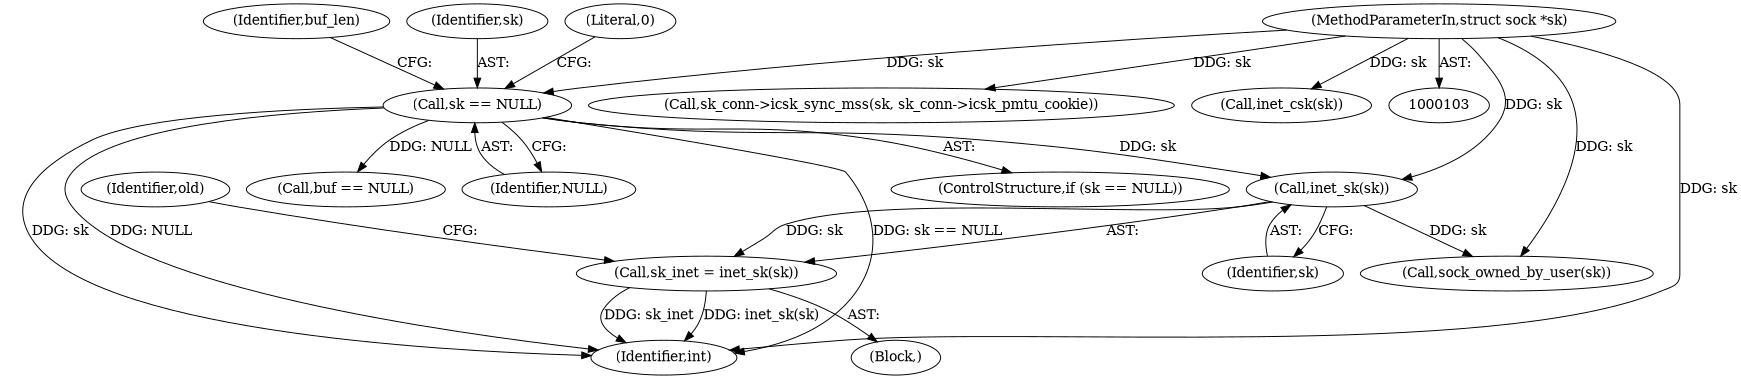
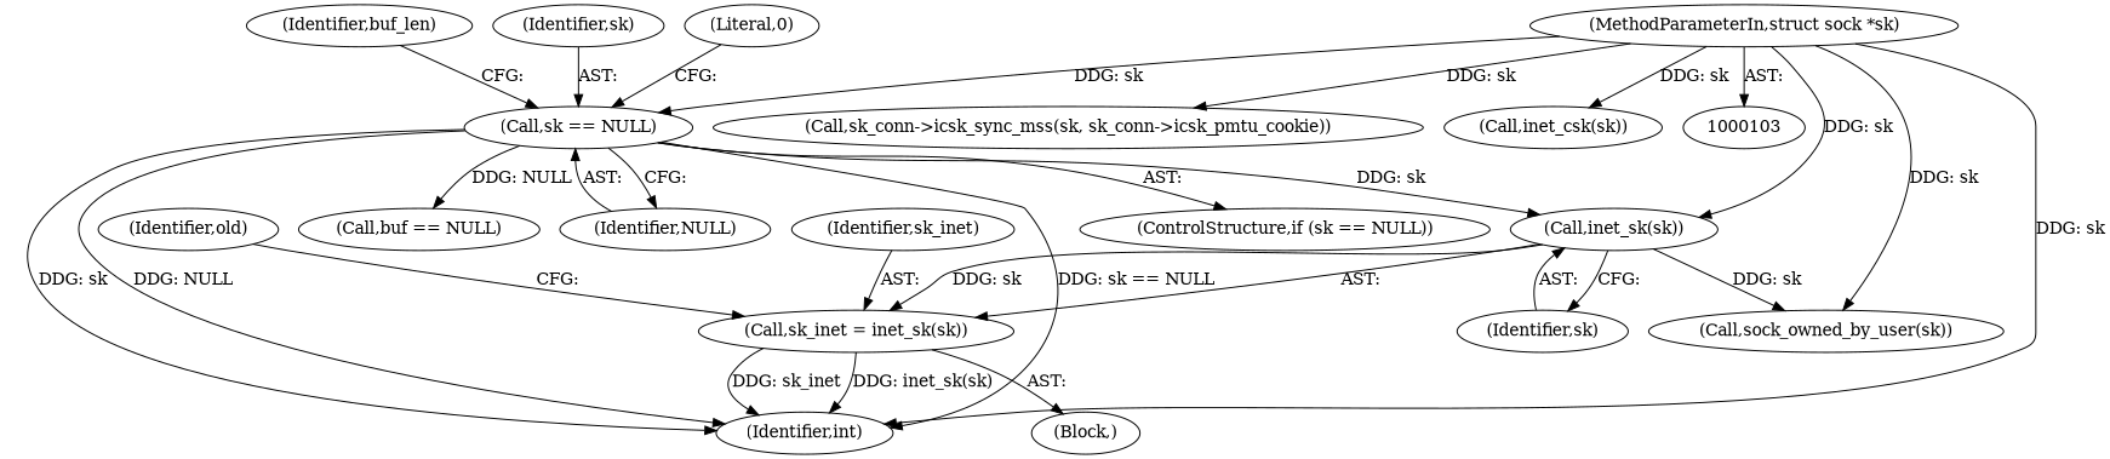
  digraph {
    n1 [label="(Call,sk_inet = inet_sk(sk))"]
    n2 [label="(Identifier,int)"]
    n3 [label="(Block,)"]
    n4 [label="(Call,inet_sk(sk))"]
    n5 [label="(Call,sock_owned_by_user(sk))"]
    n6 [label="(Identifier,sk)"]
    n7 [label="(Call,sk == NULL)"]
    n8 [label="(Call,buf == NULL)"]
    n9 [label="(ControlStructure,if (sk == NULL))"]
    n10 [label="(Identifier,NULL)"]
    n11 [label="(MethodParameterIn,struct sock *sk)"]
    n12 [label="(Call,sk_conn->icsk_sync_mss(sk, sk_conn->icsk_pmtu_cookie))"]
    n13 [label="(Call,inet_csk(sk))"]
    1000103
    n15 [label="(Identifier,sk)"]
+   n16 [label="(Identifier,sk_inet)"]
    n17 [label="(Identifier,old)"]
    n18 [label="(Literal,0)"]
    n19 [label="(Identifier,buf_len)"]
    n1 -> n2 [label="DDG: inet_sk(sk)"]
    n1 -> n2 [label="DDG: sk_inet"]
    n1 -> n3 [label="AST: "]
    n4 -> n1 [label="AST: "]
    n4 -> n1 [label="DDG: sk"]
    n4 -> n5 [label="DDG: sk"]
    n4 -> n6 [label="CFG: "]
    n6 -> n4 [label="AST: "]
    n7 -> n2 [label="DDG: NULL"]
    n7 -> n2 [label="DDG: sk == NULL"]
    n7 -> n2 [label="DDG: sk"]
    n7 -> n4 [label="DDG: sk"]
    n7 -> n8 [label="DDG: NULL"]
    n7 -> n9 [label="AST: "]
    n7 -> n10 [label="CFG: "]
    n10 -> n7 [label="AST: "]
    n11 -> n2 [label="DDG: sk"]
    n11 -> n4 [label="DDG: sk"]
    n11 -> n5 [label="DDG: sk"]
    n11 -> n7 [label="DDG: sk"]
    n11 -> n12 [label="DDG: sk"]
    n11 -> n13 [label="DDG: sk"]
    n11 -> 1000103 [label="AST: "]
    n15 -> n7 [label="AST: "]
+   n16 -> n1 [label="AST: "]
    n17 -> n1 [label="CFG: "]
    n18 -> n7 [label="CFG: "]
    n19 -> n7 [label="CFG: "]
  }
